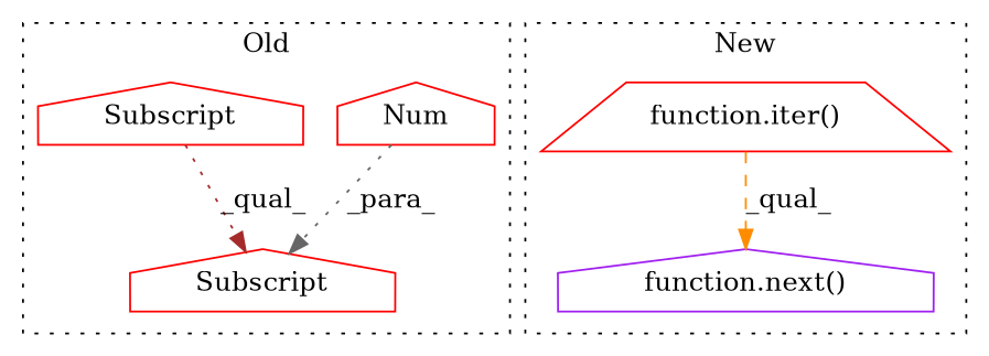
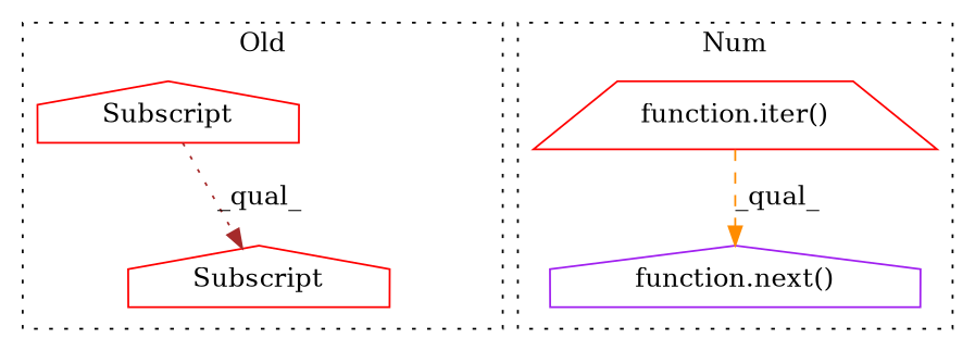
  digraph {
    node [a=63 color=red l="5,1" s="1660,0" shape=house]
    edge [style=dotted]
    n1 [l="30,0" label=Subscript]
-   n2 [a=76 l=1 label=Num s=1688]
    n3 [l="27,0" label=Subscript]
    n4 [a=75 color=purple label="function.next()" s="1390,1419"]
    n5 [a=75 label="function.iter()" s="1395,1418" shape=trapezium]
    subgraph cluster_1 {
      label=Old
      style=dotted
      n1
-     n2
      n3
    }
    subgraph cluster_2 {
-     label=New
+     label=Num
      style=dotted
      n4
      n5
    }
-   n2 -> n1 [color=gray40 label=_para_]
    n3 -> n1 [color=brown label=_qual_]
    n5 -> n4 [color=darkorange label=_qual_ style=dashed]
  }
